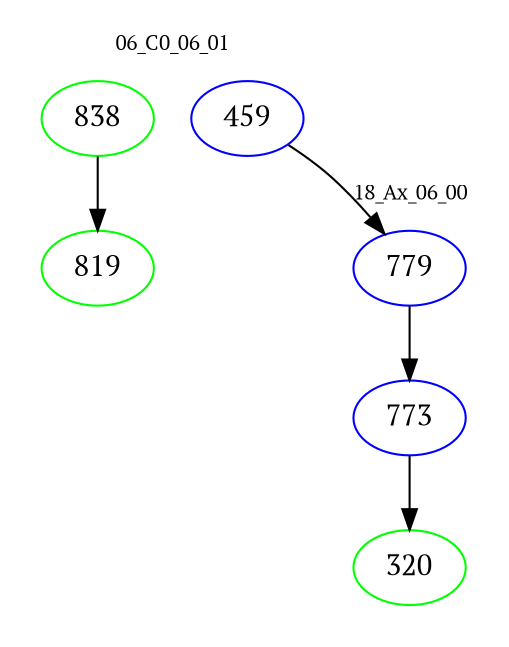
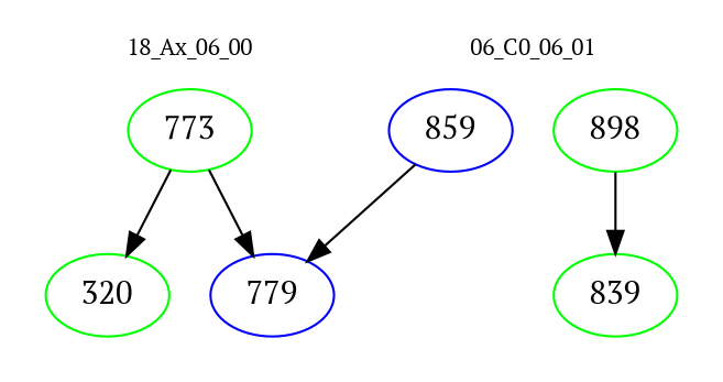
  digraph {
    fontname="PT Serif"
    node [color=green fontname="PT Serif"]
    edge [color=black fontname="PT Serif"]
    n1 [color=blue label=779]
-   n2 [color=blue label=773]
+   n2 [label=773]
    n3 [label=320]
-   n4 [color=blue label=459]
-   n5 [label=838]
-   n6 [label=819]
+   n4 [color=blue label=859]
+   n5 [label=898]
+   n6 [label=839]
    subgraph cluster_1 {
      color=white
      fontsize=10
      label="18_Ax_06_00"
      n1
      n2
      n3
    }
    subgraph cluster_2 {
      color=white
      fontsize=10
      label="06_C0_06_01"
      n4
      n5
      n6
    }
-   n1 -> n2
+   n2 -> n1
    n2 -> n3
    n4 -> n1
    n5 -> n6
  }
